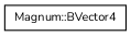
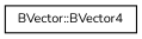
  digraph {
    rankdir=LR
    fontname=Nunito
-   n1 [color=black fillcolor=white fontname=Nunito fontsize=10 height=0.2 label="Magnum::BVector4" shape=record style=filled width=0.4]
+   n1 [color=black fillcolor=white fontname=Nunito fontsize=10 height=0.2 label="BVector::BVector4" shape=record style=filled width=0.4]
  }
